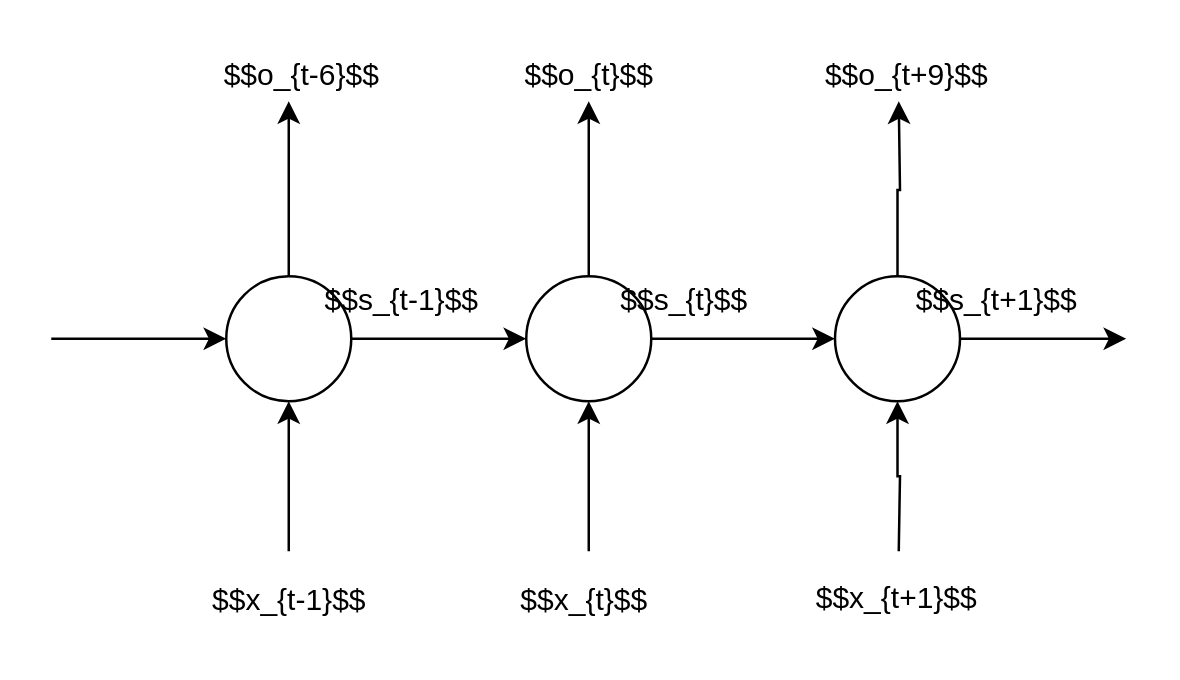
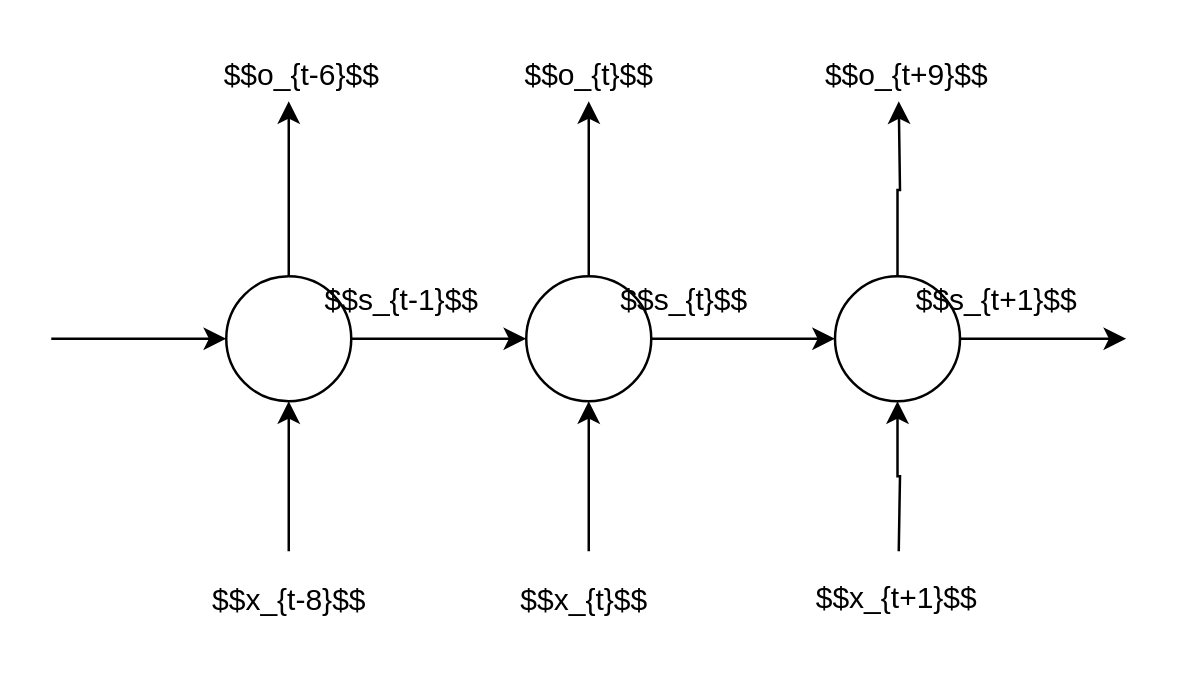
  <mxCell id="0" />
  <mxCell id="1" parent="0" />
  <mxCell id="2" value="" style="edgeStyle=orthogonalEdgeStyle;rounded=0;orthogonalLoop=1;jettySize=auto;html=1;startArrow=classic;startFill=1;endArrow=none;endFill=0;" edge="1" parent="1" source="6"><mxGeometry relative="1" as="geometry"><mxPoint x="115" y="220" as="targetPoint" /></mxGeometry></mxCell>
  <mxCell id="3" value="" style="edgeStyle=orthogonalEdgeStyle;rounded=0;orthogonalLoop=1;jettySize=auto;html=1;startArrow=none;startFill=0;endArrow=classic;endFill=1;" edge="1" parent="1" source="6" target="10"><mxGeometry relative="1" as="geometry" /></mxCell>
  <mxCell id="4" value="" style="edgeStyle=orthogonalEdgeStyle;rounded=0;orthogonalLoop=1;jettySize=auto;html=1;startArrow=classic;startFill=1;endArrow=none;endFill=0;" edge="1" parent="1" source="6"><mxGeometry relative="1" as="geometry"><mxPoint x="20" y="135" as="targetPoint" /></mxGeometry></mxCell>
  <mxCell id="5" value="" style="edgeStyle=orthogonalEdgeStyle;rounded=0;orthogonalLoop=1;jettySize=auto;html=1;startArrow=none;startFill=0;endArrow=classic;endFill=1;" edge="1" parent="1" source="6"><mxGeometry relative="1" as="geometry"><mxPoint x="115" y="40" as="targetPoint" /></mxGeometry></mxCell>
  <mxCell id="6" value="" style="ellipse;whiteSpace=wrap;html=1;aspect=fixed;" vertex="1" parent="1"><mxGeometry x="90" y="110" width="50" height="50" as="geometry" /></mxCell>
  <mxCell id="7" value="" style="edgeStyle=orthogonalEdgeStyle;rounded=0;orthogonalLoop=1;jettySize=auto;html=1;startArrow=classic;startFill=1;endArrow=none;endFill=0;" edge="1" parent="1" source="10"><mxGeometry relative="1" as="geometry"><mxPoint x="235" y="220" as="targetPoint" /></mxGeometry></mxCell>
  <mxCell id="8" value="" style="edgeStyle=orthogonalEdgeStyle;rounded=0;orthogonalLoop=1;jettySize=auto;html=1;startArrow=none;startFill=0;endArrow=classic;endFill=1;" edge="1" parent="1" source="10" target="14"><mxGeometry relative="1" as="geometry" /></mxCell>
  <mxCell id="9" value="" style="edgeStyle=orthogonalEdgeStyle;rounded=0;orthogonalLoop=1;jettySize=auto;html=1;startArrow=none;startFill=0;endArrow=classic;endFill=1;" edge="1" parent="1" source="10"><mxGeometry relative="1" as="geometry"><mxPoint x="235" y="40" as="targetPoint" /></mxGeometry></mxCell>
  <mxCell id="10" value="" style="ellipse;whiteSpace=wrap;html=1;aspect=fixed;" vertex="1" parent="1"><mxGeometry x="210" y="110" width="50" height="50" as="geometry" /></mxCell>
  <mxCell id="11" value="" style="edgeStyle=orthogonalEdgeStyle;rounded=0;orthogonalLoop=1;jettySize=auto;html=1;startArrow=classic;startFill=1;endArrow=none;endFill=0;" edge="1" parent="1" source="14"><mxGeometry relative="1" as="geometry"><mxPoint x="359" y="220" as="targetPoint" /></mxGeometry></mxCell>
  <mxCell id="12" value="" style="edgeStyle=orthogonalEdgeStyle;rounded=0;orthogonalLoop=1;jettySize=auto;html=1;startArrow=none;startFill=0;endArrow=classic;endFill=1;" edge="1" parent="1" source="14"><mxGeometry relative="1" as="geometry"><mxPoint x="450" y="135" as="targetPoint" /><Array as="points"><mxPoint x="450" y="135" /><mxPoint x="450" y="135" /></Array></mxGeometry></mxCell>
  <mxCell id="13" value="" style="edgeStyle=orthogonalEdgeStyle;rounded=0;orthogonalLoop=1;jettySize=auto;html=1;startArrow=none;startFill=0;endArrow=classic;endFill=1;" edge="1" parent="1" source="14"><mxGeometry relative="1" as="geometry"><mxPoint x="359" y="40" as="targetPoint" /></mxGeometry></mxCell>
  <mxCell id="14" value="" style="ellipse;whiteSpace=wrap;html=1;aspect=fixed;" vertex="1" parent="1"><mxGeometry x="333.5" y="110" width="50" height="50" as="geometry" /></mxCell>
- <mxCell id="15" value="$$x_{t-1}$$" style="text;html=1;resizable=0;autosize=1;align=center;verticalAlign=middle;points=[];fillColor=none;strokeColor=none;rounded=0;" vertex="1" parent="1"><mxGeometry x="75" y="230" width="80" height="20" as="geometry" /></mxCell>
+ <mxCell id="15" value="$$x_{t-8}$$" style="text;html=1;resizable=0;autosize=1;align=center;verticalAlign=middle;points=[];fillColor=none;strokeColor=none;rounded=0;" vertex="1" parent="1"><mxGeometry x="75" y="230" width="80" height="20" as="geometry" /></mxCell>
  <mxCell id="16" value="$$x_{t}$$" style="text;html=1;resizable=0;autosize=1;align=center;verticalAlign=middle;points=[];fillColor=none;strokeColor=none;rounded=0;" vertex="1" parent="1"><mxGeometry x="198" y="230" width="70" height="20" as="geometry" /></mxCell>
  <mxCell id="17" value="$$x_{t+1}$$" style="text;html=1;resizable=0;autosize=1;align=center;verticalAlign=middle;points=[];fillColor=none;strokeColor=none;rounded=0;" vertex="1" parent="1"><mxGeometry x="317.5" y="229" width="80" height="20" as="geometry" /></mxCell>
  <mxCell id="18" value="$$s_{t-1}$$" style="text;html=1;resizable=0;autosize=1;align=center;verticalAlign=middle;points=[];fillColor=none;strokeColor=none;rounded=0;" vertex="1" parent="1"><mxGeometry x="120" y="110" width="80" height="20" as="geometry" /></mxCell>
  <mxCell id="19" value="$$s_{t}$$" style="text;html=1;resizable=0;autosize=1;align=center;verticalAlign=middle;points=[];fillColor=none;strokeColor=none;rounded=0;" vertex="1" parent="1"><mxGeometry x="237.5" y="110" width="70" height="20" as="geometry" /></mxCell>
  <mxCell id="20" value="$$s_{t+1}$$" style="text;html=1;resizable=0;autosize=1;align=center;verticalAlign=middle;points=[];fillColor=none;strokeColor=none;rounded=0;" vertex="1" parent="1"><mxGeometry x="358" y="110" width="80" height="20" as="geometry" /></mxCell>
  <mxCell id="21" value="$$o_{t-6}$$" style="text;html=1;resizable=0;autosize=1;align=center;verticalAlign=middle;points=[];fillColor=none;strokeColor=none;rounded=0;" vertex="1" parent="1"><mxGeometry x="80" y="20" width="80" height="20" as="geometry" /></mxCell>
  <mxCell id="22" value="$$o_{t}$$" style="text;html=1;resizable=0;autosize=1;align=center;verticalAlign=middle;points=[];fillColor=none;strokeColor=none;rounded=0;" vertex="1" parent="1"><mxGeometry x="200" y="20" width="70" height="20" as="geometry" /></mxCell>
  <mxCell id="23" value="$$o_{t+9}$$" style="text;html=1;resizable=0;autosize=1;align=center;verticalAlign=middle;points=[];fillColor=none;strokeColor=none;rounded=0;" vertex="1" parent="1"><mxGeometry x="321.5" y="20" width="80" height="20" as="geometry" /></mxCell>
